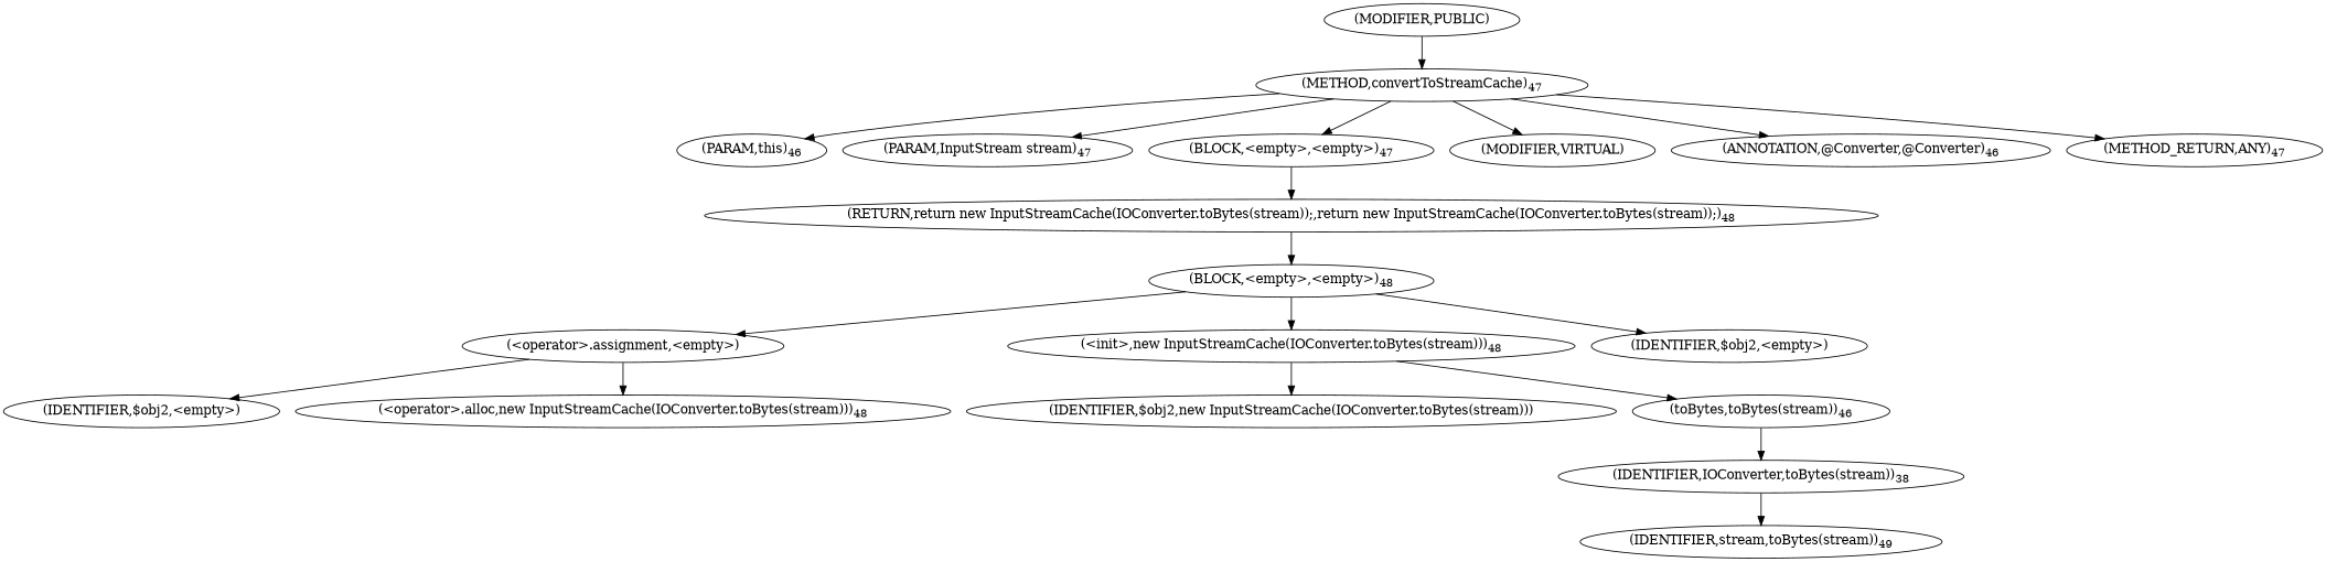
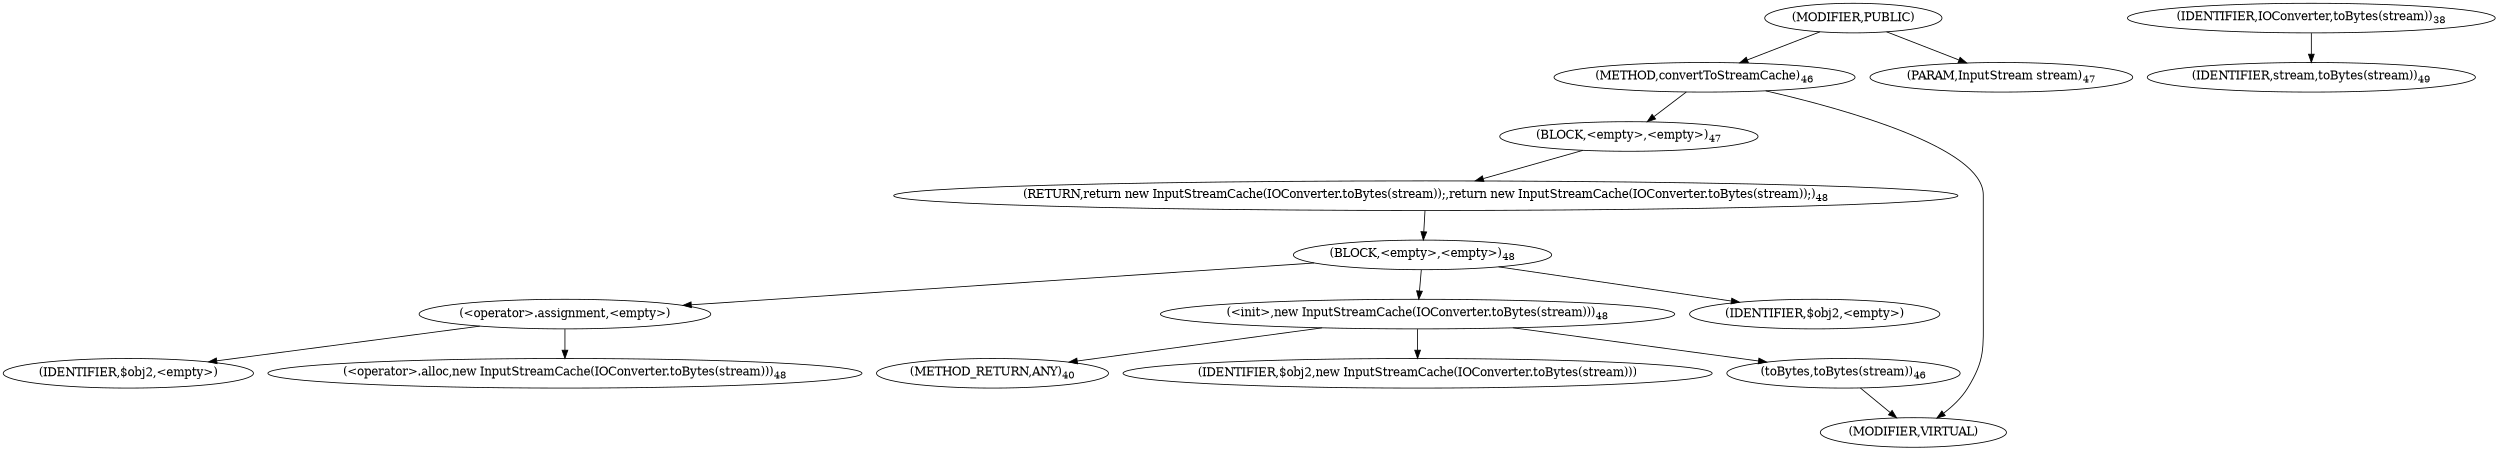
  digraph {
-   n1 [label=<(METHOD,convertToStreamCache)<SUB>47</SUB>>]
-   n2 [label=<(PARAM,this)<SUB>46</SUB>>]
+   n1 [label=<(METHOD,convertToStreamCache)<SUB>46</SUB>>]
    n3 [label=<(PARAM,InputStream stream)<SUB>47</SUB>>]
    n4 [label=<(BLOCK,&lt;empty&gt;,&lt;empty&gt;)<SUB>47</SUB>>]
    n5 [label=<(MODIFIER,VIRTUAL)>]
-   n6 [label=<(ANNOTATION,@Converter,@Converter)<SUB>46</SUB>>]
-   n7 [label=<(METHOD_RETURN,ANY)<SUB>47</SUB>>]
+   n7 [label=<(METHOD_RETURN,ANY)<SUB>40</SUB>>]
    n8 [label=<(RETURN,return new InputStreamCache(IOConverter.toBytes(stream));,return new InputStreamCache(IOConverter.toBytes(stream));)<SUB>48</SUB>>]
    n9 [label=<(MODIFIER,PUBLIC)>]
    n10 [label=<(BLOCK,&lt;empty&gt;,&lt;empty&gt;)<SUB>48</SUB>>]
    n11 [label=<(&lt;operator&gt;.assignment,&lt;empty&gt;)>]
    n12 [label=<(&lt;init&gt;,new InputStreamCache(IOConverter.toBytes(stream)))<SUB>48</SUB>>]
    n13 [label=<(IDENTIFIER,$obj2,&lt;empty&gt;)>]
    n14 [label=<(IDENTIFIER,$obj2,&lt;empty&gt;)>]
    n15 [label=<(&lt;operator&gt;.alloc,new InputStreamCache(IOConverter.toBytes(stream)))<SUB>48</SUB>>]
    n16 [label=<(IDENTIFIER,$obj2,new InputStreamCache(IOConverter.toBytes(stream)))>]
    n17 [label=<(toBytes,toBytes(stream))<SUB>46</SUB>>]
    n18 [label=<(IDENTIFIER,IOConverter,toBytes(stream))<SUB>38</SUB>>]
    n19 [label=<(IDENTIFIER,stream,toBytes(stream))<SUB>49</SUB>>]
-   n1 -> n2
-   n1 -> n3
+   n9 -> n3
    n1 -> n4
    n1 -> n5
-   n1 -> n6
-   n1 -> n7
+   n12 -> n7
    n4 -> n8
    n8 -> n10
    n9 -> n1
    n10 -> n11
    n10 -> n12
    n10 -> n13
    n11 -> n14
    n11 -> n15
    n12 -> n16
    n12 -> n17
-   n17 -> n18
+   n17 -> n5
    n18 -> n19
  }
